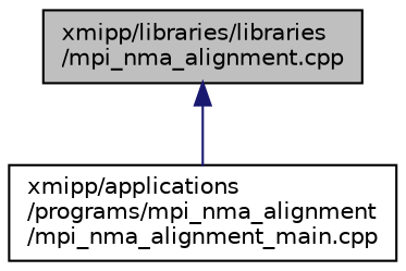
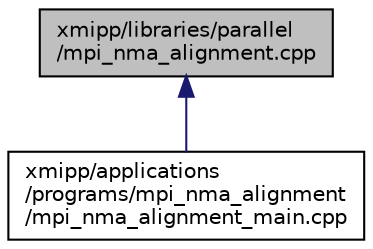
  digraph {
    node [color=black fontname=Helvetica fontsize=10 shape=record style=filled]
-   n1 [fillcolor=grey75 fontcolor=black height=0.2 label="xmipp/libraries/libraries\l/mpi_nma_alignment.cpp" width=0.4]
+   n1 [fillcolor=grey75 fontcolor=black height=0.2 label="xmipp/libraries/parallel\l/mpi_nma_alignment.cpp" width=0.4]
    n2 [fillcolor=white height=0.2 label="xmipp/applications\l/programs/mpi_nma_alignment\l/mpi_nma_alignment_main.cpp" width=0.4]
    n1 -> n2 [color=midnightblue dir=back fontname=Helvetica fontsize=10 labelfontname=Helvetica labelfontsize=10 style=solid]
  }
